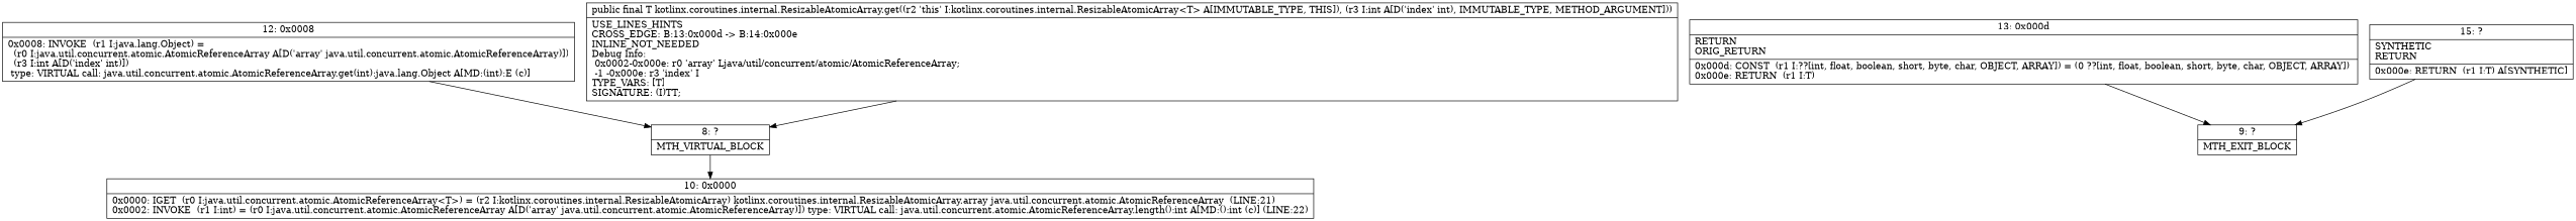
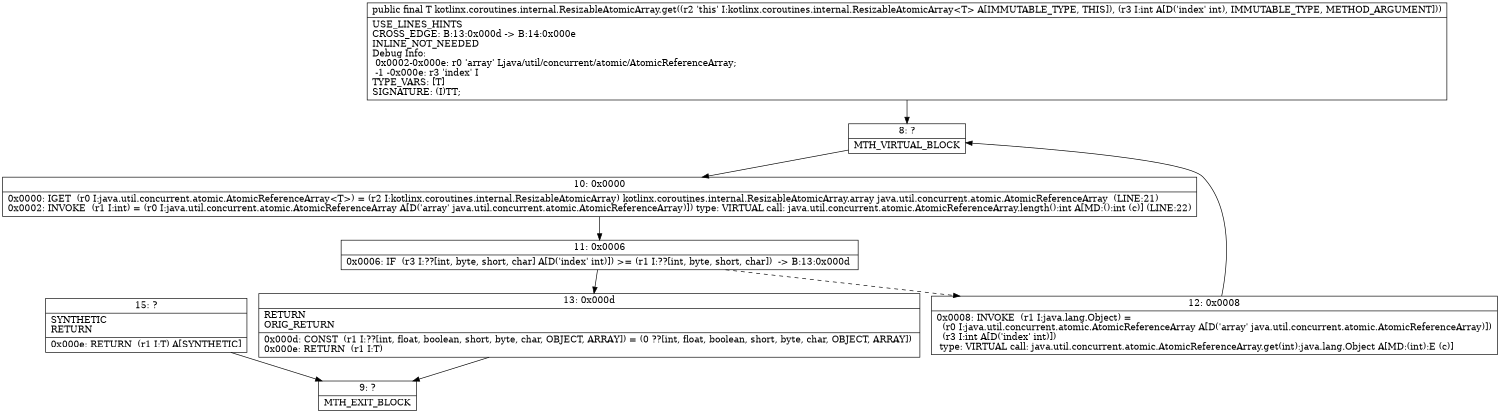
  digraph {
    node [shape=record]
    n1 [label="{8\:\ ?|MTH_VIRTUAL_BLOCK\l}"]
    n2 [label="{10\:\ 0x0000|0x0000: IGET  (r0 I:java.util.concurrent.atomic.AtomicReferenceArray\<T\>) = (r2 I:kotlinx.coroutines.internal.ResizableAtomicArray) kotlinx.coroutines.internal.ResizableAtomicArray.array java.util.concurrent.atomic.AtomicReferenceArray  (LINE:21)\l0x0002: INVOKE  (r1 I:int) = (r0 I:java.util.concurrent.atomic.AtomicReferenceArray A[D('array' java.util.concurrent.atomic.AtomicReferenceArray)]) type: VIRTUAL call: java.util.concurrent.atomic.AtomicReferenceArray.length():int A[MD:():int (c)] (LINE:22)\l}"]
+   n3 [label="{11\:\ 0x0006|0x0006: IF  (r3 I:??[int, byte, short, char] A[D('index' int)]) \>= (r1 I:??[int, byte, short, char])  \-\> B:13:0x000d \l}"]
    n4 [label="{12\:\ 0x0008|0x0008: INVOKE  (r1 I:java.lang.Object) = \l  (r0 I:java.util.concurrent.atomic.AtomicReferenceArray A[D('array' java.util.concurrent.atomic.AtomicReferenceArray)])\l  (r3 I:int A[D('index' int)])\l type: VIRTUAL call: java.util.concurrent.atomic.AtomicReferenceArray.get(int):java.lang.Object A[MD:(int):E (c)]\l}"]
    n5 [label="{13\:\ 0x000d|RETURN\lORIG_RETURN\l|0x000d: CONST  (r1 I:??[int, float, boolean, short, byte, char, OBJECT, ARRAY]) = (0 ??[int, float, boolean, short, byte, char, OBJECT, ARRAY]) \l0x000e: RETURN  (r1 I:T) \l}"]
    n6 [label="{9\:\ ?|MTH_EXIT_BLOCK\l}"]
    n7 [label="{15\:\ ?|SYNTHETIC\lRETURN\l|0x000e: RETURN  (r1 I:T) A[SYNTHETIC]\l}"]
    n8 [label="{public final T kotlinx.coroutines.internal.ResizableAtomicArray.get((r2 'this' I:kotlinx.coroutines.internal.ResizableAtomicArray\<T\> A[IMMUTABLE_TYPE, THIS]), (r3 I:int A[D('index' int), IMMUTABLE_TYPE, METHOD_ARGUMENT]))  | USE_LINES_HINTS\lCROSS_EDGE: B:13:0x000d \-\> B:14:0x000e\lINLINE_NOT_NEEDED\lDebug Info:\l  0x0002\-0x000e: r0 'array' Ljava\/util\/concurrent\/atomic\/AtomicReferenceArray;\l  \-1 \-0x000e: r3 'index' I\lTYPE_VARS: [T]\lSIGNATURE: (I)TT;\l}"]
    n1 -> n2
+   n2 -> n3
+   n3 -> n4 [style=dashed]
+   n3 -> n5
    n4 -> n1
    n5 -> n6
    n7 -> n6
    n8 -> n1
  }
